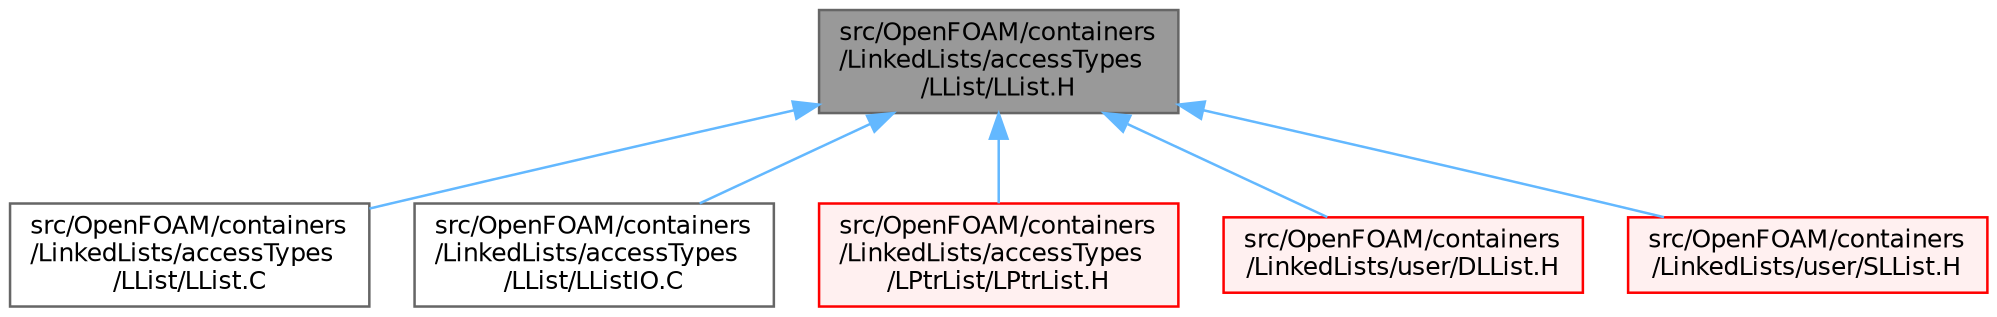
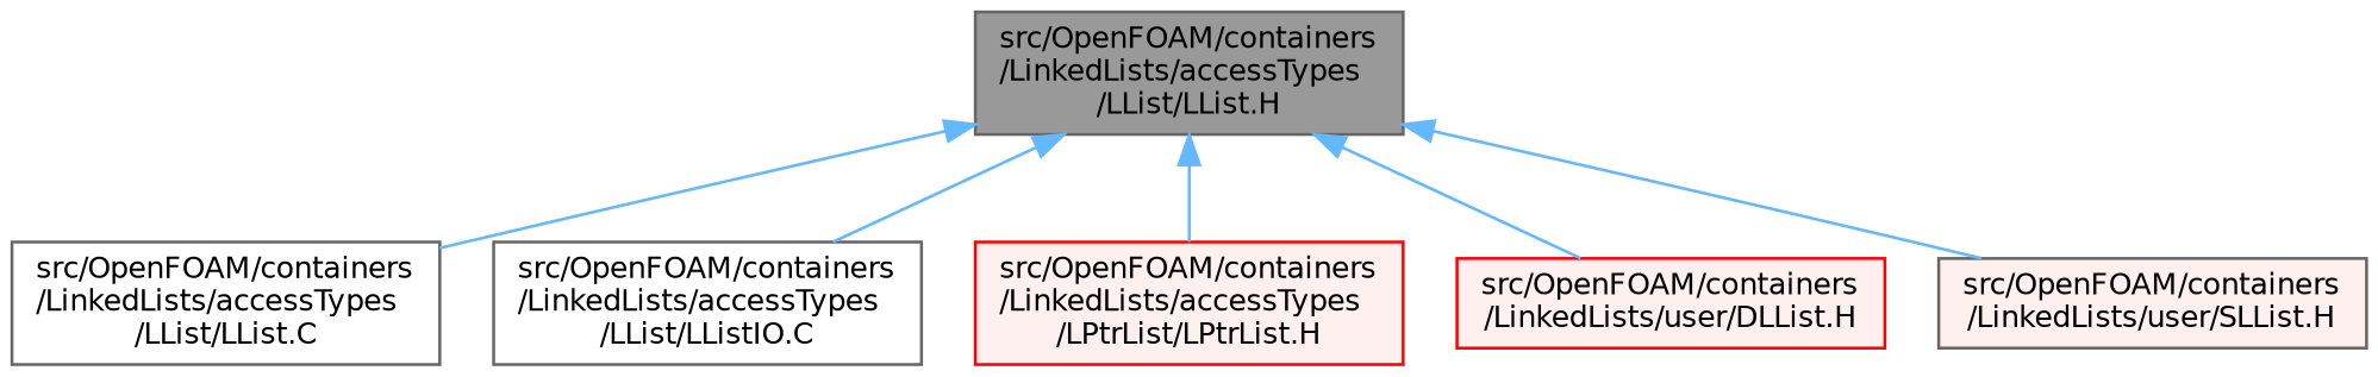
  digraph {
    node [color=red fillcolor="#FFF0F0" fontname=Helvetica fontsize=10 shape=box style=filled]
    edge [color=steelblue1 dir=back fontname=Helvetica fontsize=10 labelfontname=Helvetica labelfontsize=10 style=solid]
    n1 [color=gray40 fillcolor=grey60 fontcolor=black height=0.2 label="src/OpenFOAM/containers\l/LinkedLists/accessTypes\l/LList/LList.H" width=0.4]
    n2 [color=grey40 fillcolor=white height=0.2 label="src/OpenFOAM/containers\l/LinkedLists/accessTypes\l/LList/LList.C" width=0.4]
    n3 [color=grey40 fillcolor=white height=0.2 label="src/OpenFOAM/containers\l/LinkedLists/accessTypes\l/LList/LListIO.C" width=0.4]
    n4 [height=0.2 label="src/OpenFOAM/containers\l/LinkedLists/accessTypes\l/LPtrList/LPtrList.H" width=0.4]
    n5 [height=0.2 label="src/OpenFOAM/containers\l/LinkedLists/user/DLList.H" width=0.4]
-   n6 [height=0.2 label="src/OpenFOAM/containers\l/LinkedLists/user/SLList.H" width=0.4]
+   n6 [color=grey40 height=0.2 label="src/OpenFOAM/containers\l/LinkedLists/user/SLList.H" width=0.4]
    n1 -> n2
    n1 -> n3
    n1 -> n4
    n1 -> n5
    n1 -> n6
  }
